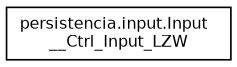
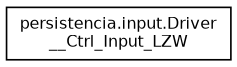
  digraph {
    rankdir=LR
-   n1 [color=black fillcolor=white fontname=Helvetica fontsize=10 height=0.2 label="persistencia.input.Input\l__Ctrl_Input_LZW" shape=record style=filled width=0.4]
+   n1 [color=black fillcolor=white fontname=Helvetica fontsize=10 height=0.2 label="persistencia.input.Driver\l__Ctrl_Input_LZW" shape=record style=filled width=0.4]
  }
